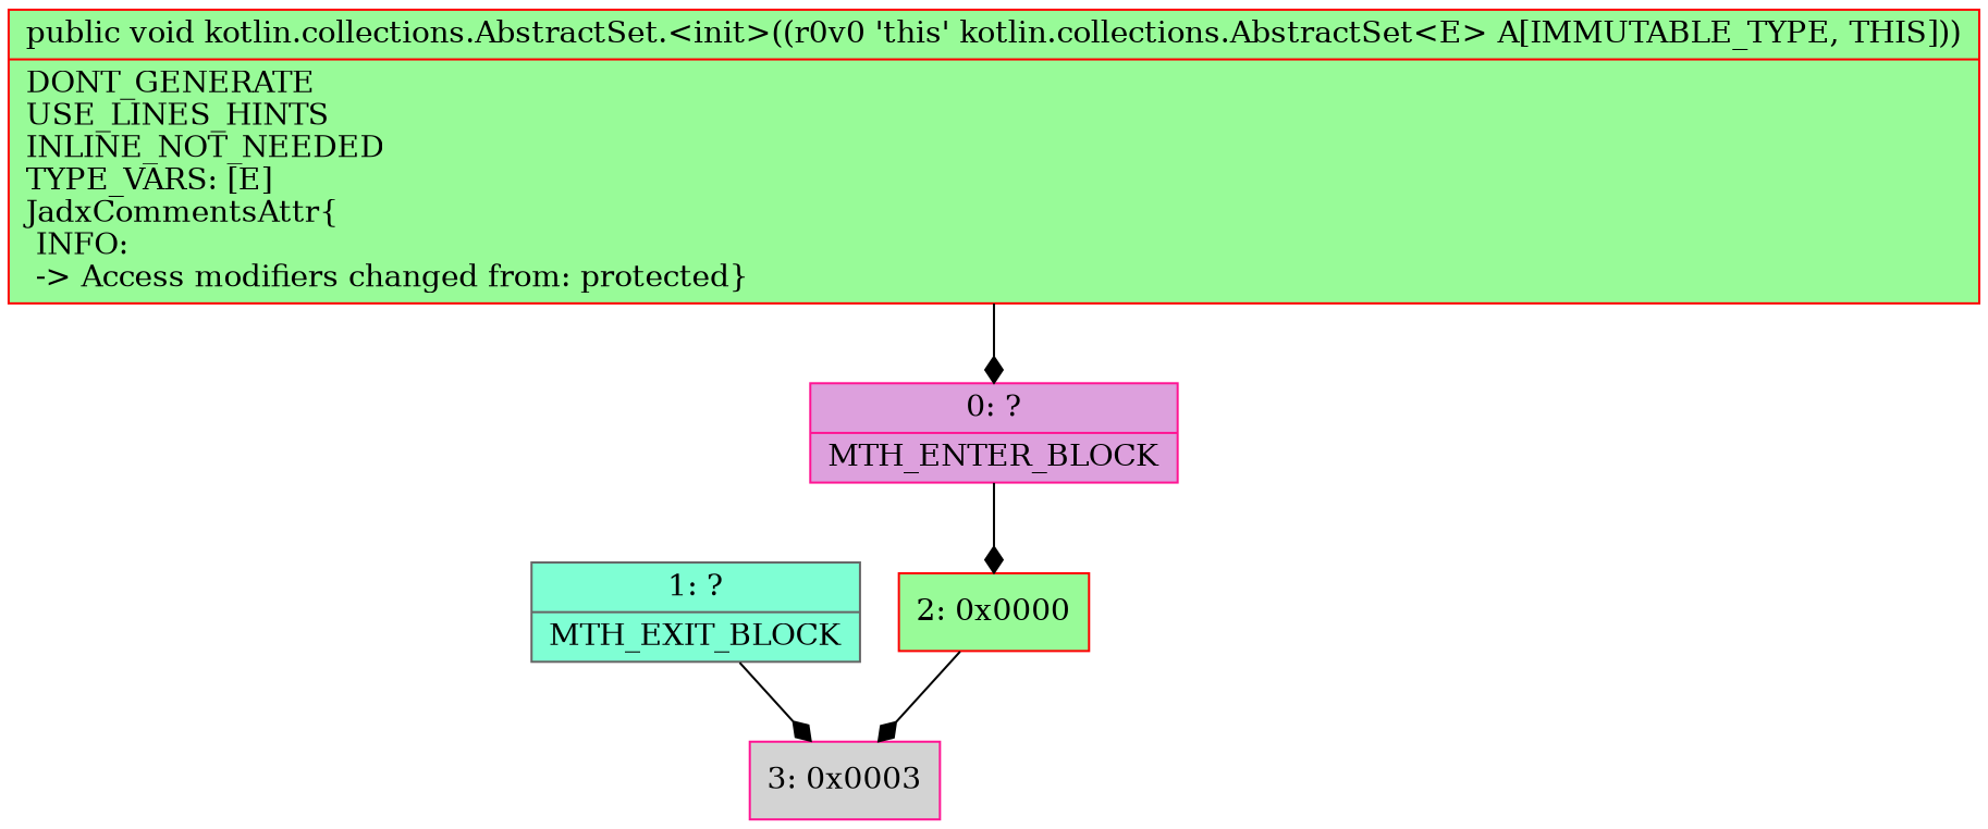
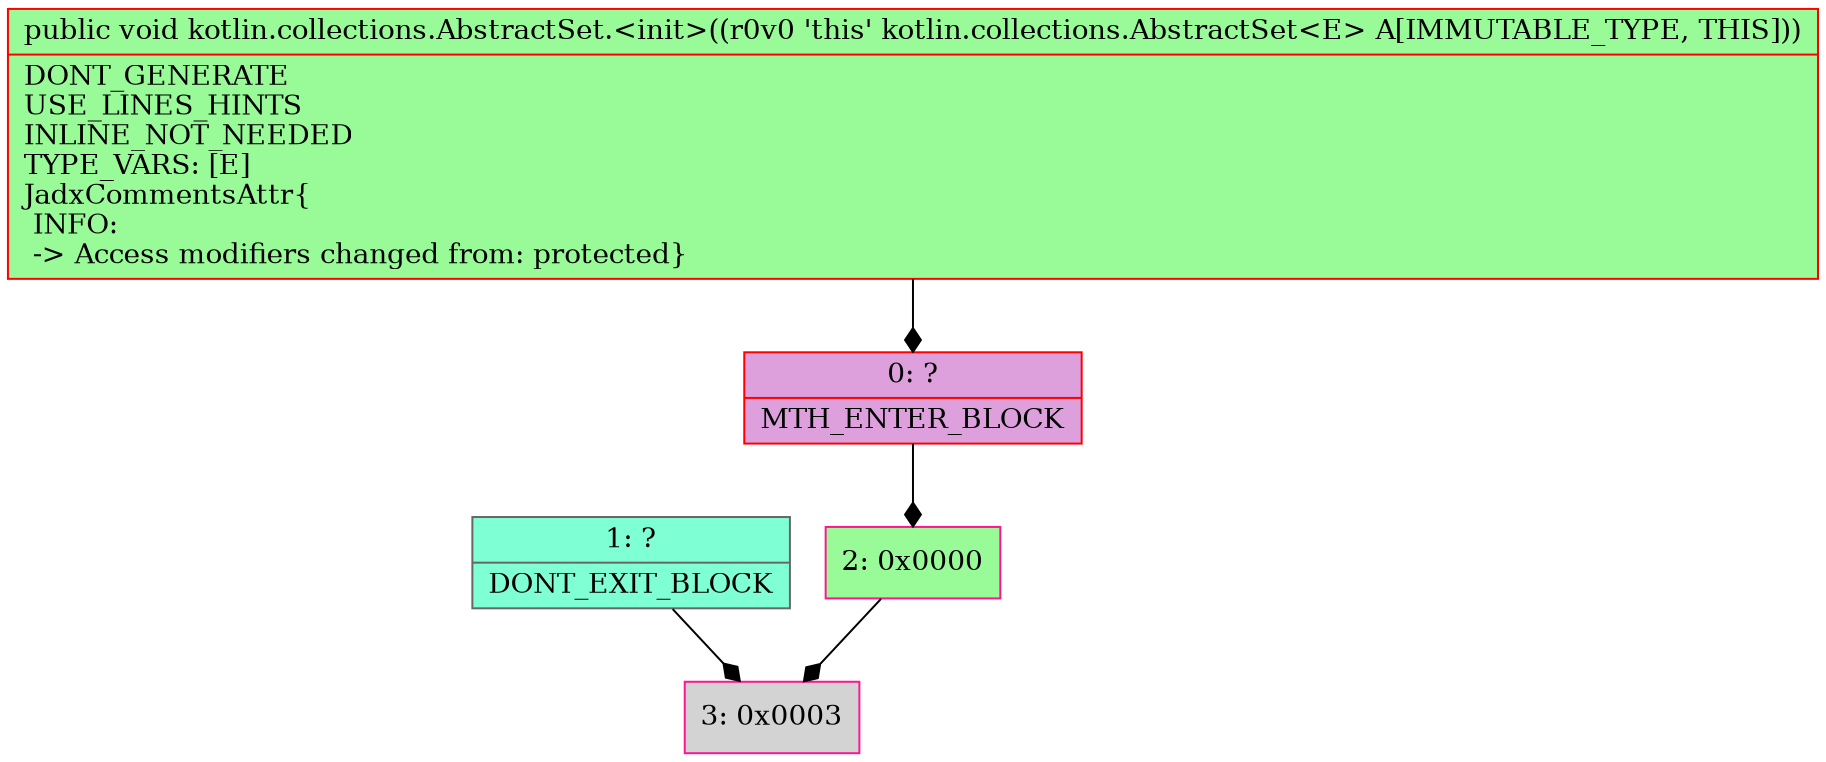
  digraph {
    node [color=deeppink fillcolor=palegreen shape=record style=filled]
    edge [arrowhead=diamond]
-   n1 [fillcolor=plum label="{0\:\ ?|MTH_ENTER_BLOCK\l}"]
-   n2 [color=red label="{2\:\ 0x0000}"]
+   n1 [color=red fillcolor=plum label="{0\:\ ?|MTH_ENTER_BLOCK\l}"]
+   n2 [label="{2\:\ 0x0000}"]
    n3 [fillcolor=lightgrey label="{3\:\ 0x0003}"]
-   n4 [color=gray40 fillcolor=aquamarine label="{1\:\ ?|MTH_EXIT_BLOCK\l}"]
+   n4 [color=gray40 fillcolor=aquamarine label="{1\:\ ?|DONT_EXIT_BLOCK\l}"]
    n5 [color=red label="{public void kotlin.collections.AbstractSet.\<init\>((r0v0 'this' kotlin.collections.AbstractSet\<E\> A[IMMUTABLE_TYPE, THIS]))  | DONT_GENERATE\lUSE_LINES_HINTS\lINLINE_NOT_NEEDED\lTYPE_VARS: [E]\lJadxCommentsAttr\{\l INFO: \l \-\> Access modifiers changed from: protected\}\l}"]
    subgraph cluster_1 {
      label="R(0)"
    }
    n1 -> n2
    n2 -> n3
    n4 -> n3
    n5 -> n1
  }
